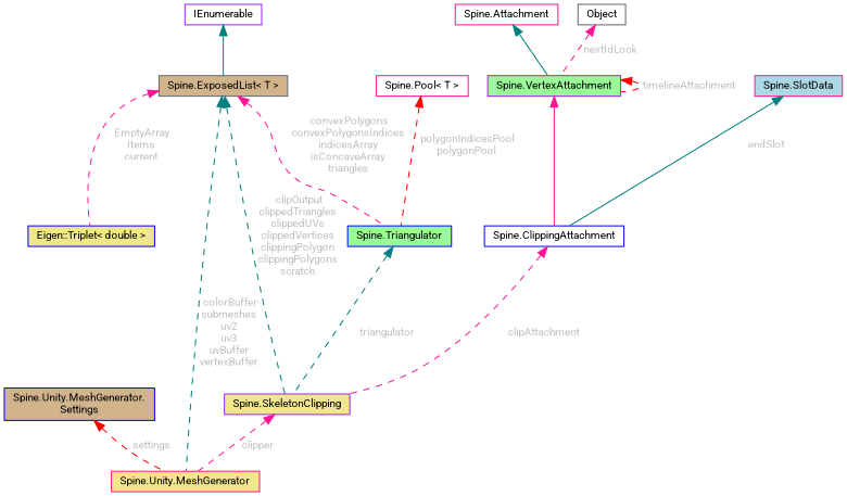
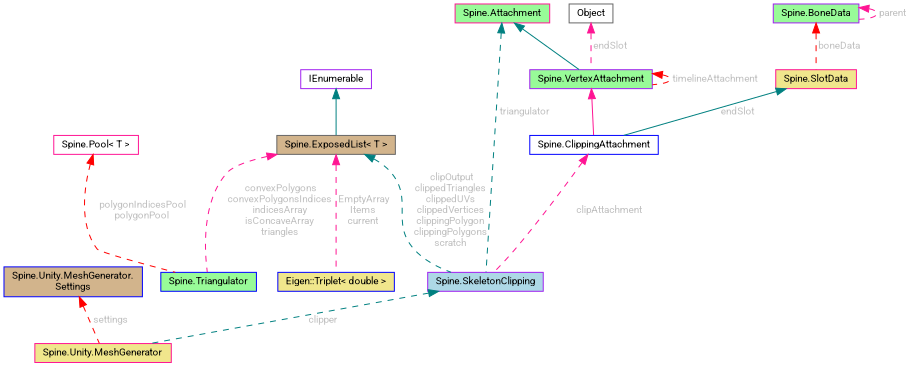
  digraph {
    fontname=Roboto
    node [color=deeppink fillcolor=palegreen fontname=Roboto fontsize=10 shape=box style=filled]
    edge [color=deeppink dir=back fontcolor=grey fontname=Roboto fontsize=10 labelfontname=Helvetica labelfontsize=10 style=dashed]
    n1 [fillcolor=khaki fontcolor=black height=0.2 label="Spine.Unity.MeshGenerator" width=0.4]
    n2 [color=blue fillcolor=tan height=0.2 label="Spine.Unity.MeshGenerator.\lSettings" width=0.4]
    n3 [color=gray40 fillcolor=tan height=0.2 label="Spine.ExposedList\< T \>" width=0.4]
-   n4 [color=purple fillcolor=khaki height=0.2 label="Spine.SkeletonClipping" width=0.4]
+   n4 [color=purple fillcolor=lightblue height=0.2 label="Spine.SkeletonClipping" width=0.4]
    n5 [color=blue height=0.2 label="Spine.Triangulator" width=0.4]
    n6 [color=blue fillcolor=khaki height=0.2 label="Eigen::Triplet\< double \>" width=0.4]
    n7 [color=purple fillcolor=white height=0.2 label=IEnumerable width=0.4]
    n8 [fillcolor=white height=0.2 label="Spine.Pool\< T \>" width=0.4]
    n9 [color=blue fillcolor=white height=0.2 label="Spine.ClippingAttachment" width=0.4]
    n10 [color=purple height=0.2 label="Spine.VertexAttachment" width=0.4]
-   n11 [fillcolor=white height=0.2 label="Spine.Attachment" width=0.4]
+   n11 [height=0.2 label="Spine.Attachment" width=0.4]
    n12 [color=gray40 fillcolor=white height=0.2 label=Object width=0.4]
-   n13 [fillcolor=lightblue height=0.2 label="Spine.SlotData" width=0.4]
+   n13 [fillcolor=khaki height=0.2 label="Spine.SlotData" width=0.4]
+   n14 [color=purple height=0.2 label="Spine.BoneData" width=0.4]
    n2 -> n1 [color=red label=" settings"]
-   n3 -> n1 [color=teal label=" colorBuffer\nsubmeshes\nuv2\nuv3\nuvBuffer\nvertexBuffer"]
    n3 -> n4 [color=teal label=" clipOutput\nclippedTriangles\nclippedUVs\nclippedVertices\nclippingPolygon\nclippingPolygons\nscratch"]
    n3 -> n5 [label=" convexPolygons\nconvexPolygonsIndices\nindicesArray\nisConcaveArray\ntriangles"]
    n3 -> n6 [label=" EmptyArray\nItems\ncurrent"]
-   n4 -> n1 [label=" clipper"]
-   n5 -> n4 [color=teal label=" triangulator"]
+   n4 -> n1 [color=teal label=" clipper"]
+   n11 -> n4 [color=teal label=" triangulator"]
    n7 -> n3 [color=teal style=solid fontcolor=""]
    n8 -> n5 [color=red label=" polygonIndicesPool\npolygonPool"]
    n9 -> n4 [label=" clipAttachment"]
    n10 -> n9 [style=solid fontcolor=""]
    n10 -> n10 [color=red label=" timelineAttachment"]
    n11 -> n10 [color=teal style=solid fontcolor=""]
-   n12 -> n10 [label=" nextIdLock"]
+   n12 -> n10 [label=" endSlot"]
    n13 -> n9 [color=teal label=" endSlot" style=solid]
+   n14 -> n13 [color=red label=" boneData"]
+   n14 -> n14 [label=" parent"]
  }
